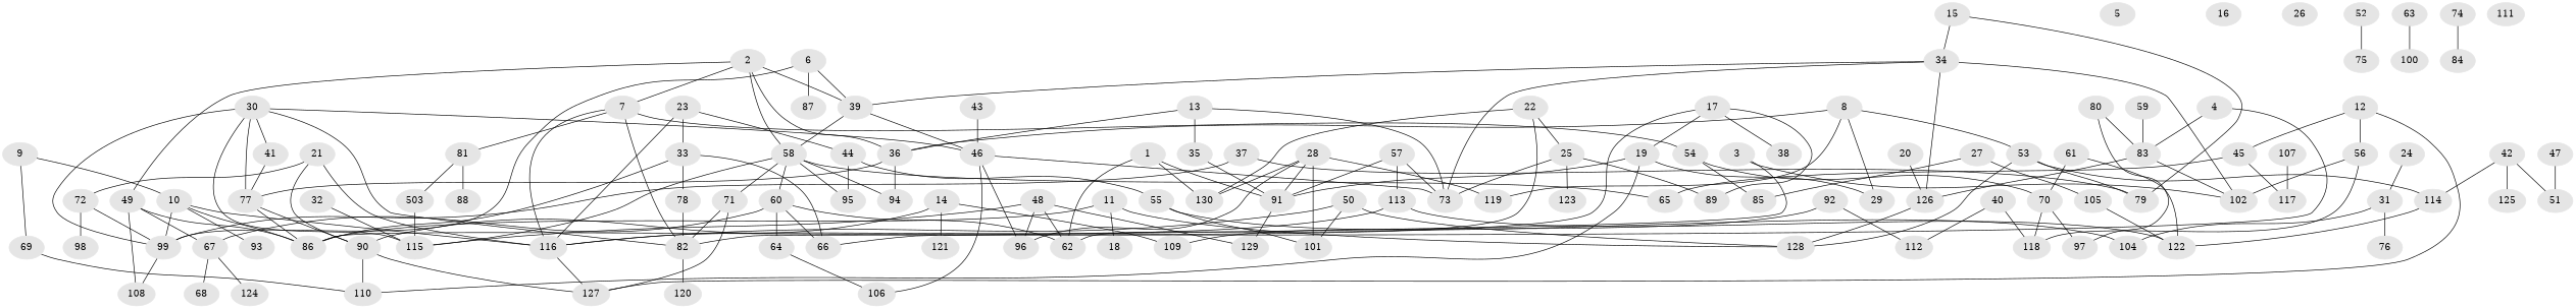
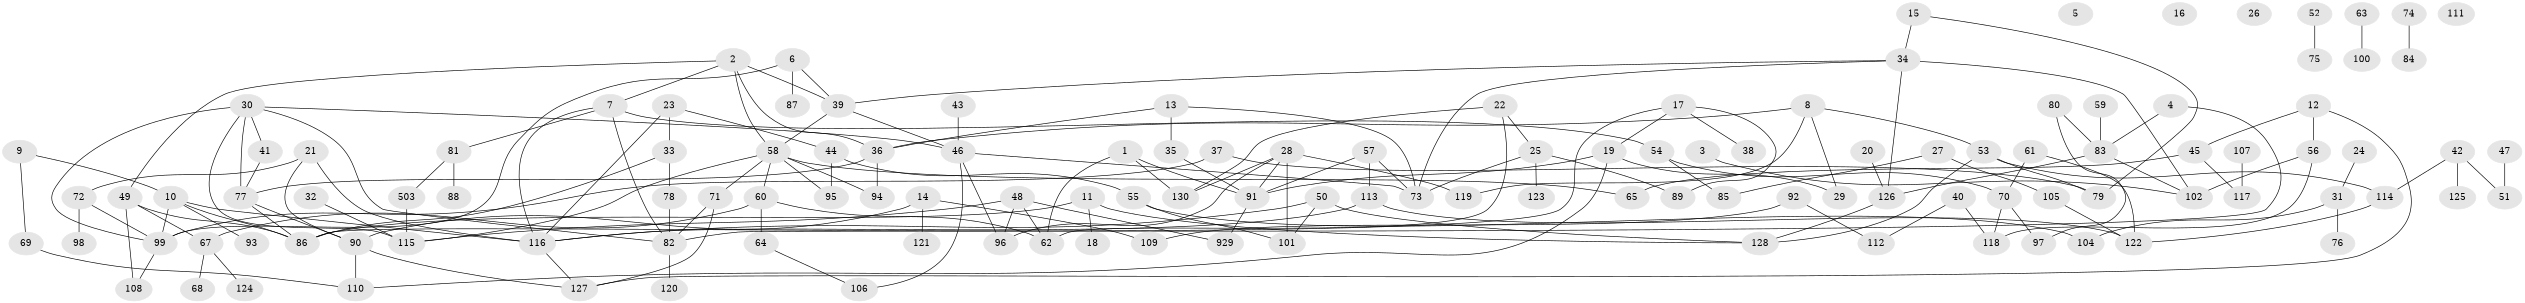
  graph {
    node [color=gray90 style=filled]
    1
    62
    91
    130
-   129
+   129 [label=929]
    2
    7
    36
    39
    49
    58
    82
    54
    81
    116
    77
    94
    46
    86
    67
    108
    115
    95
    60
    65
    71
    3
-   66
    102
    4
    83
    120
    126
    5
    6
    87
    99
    85
    70
    88
    n41 [label=503]
    127
    8
    29
    53
    119
    128
    79
    114
    9
    10
    69
    93
    110
    11
    18
    12
    45
    56
    117
    118
    13
    35
    73
    14
    90
    109
    121
    15
    34
    16
    17
    19
    38
    89
    20
    21
    72
    98
    22
    25
    123
    23
    33
    44
    78
    55
    24
    31
    76
    104
    26
    27
    105
    122
    28
    96
    101
    30
    41
    106
    32
    37
    40
    112
    42
    51
    125
    43
    47
    48
    68
    124
    50
    52
    75
    97
    57
    113
    64
    59
    61
    63
    100
    74
    84
    80
    92
    107
    111
    1 -- 62
    1 -- 91
    1 -- 130
    91 -- 129
    2 -- 7
    2 -- 36
    2 -- 39
    2 -- 49
    2 -- 58
    7 -- 82
    7 -- 54
    7 -- 81
    7 -- 116
    36 -- 77
    36 -- 94
    39 -- 58
    39 -- 46
    49 -- 86
    49 -- 67
    49 -- 108
    58 -- 94
    58 -- 115
    58 -- 95
    58 -- 60
    58 -- 65
    58 -- 71
    82 -- 120
    54 -- 85
    54 -- 70
    81 -- 88
    81 -- n41
    116 -- 127
    77 -- 86
    77 -- 90
    46 -- 73
    46 -- 96
    46 -- 106
    67 -- 68
    67 -- 124
    60 -- 62
    60 -- 67
-   60 -- 66
    60 -- 64
    71 -- 82
    71 -- 127
-   3 -- 66
    3 -- 102
    4 -- 82
    4 -- 83
    83 -- 102
    83 -- 126
    126 -- 128
    6 -- 39
    6 -- 87
    6 -- 99
    99 -- 108
    70 -- 118
    70 -- 97
    n41 -- 115
    8 -- 36
    8 -- 29
    8 -- 53
    8 -- 119
    53 -- 128
    53 -- 79
    53 -- 114
    114 -- 122
    9 -- 10
    9 -- 69
    10 -- 116
    10 -- 86
    10 -- 99
    10 -- 93
    69 -- 110
    11 -- 86
    11 -- 128
    11 -- 18
    12 -- 127
    12 -- 45
    12 -- 56
    45 -- 65
    45 -- 117
    56 -- 102
    56 -- 118
    13 -- 36
    13 -- 35
    13 -- 73
    35 -- 91
    14 -- 90
    14 -- 109
    14 -- 121
    90 -- 127
    90 -- 110
    15 -- 79
    15 -- 34
    34 -- 39
    34 -- 102
    34 -- 126
    34 -- 73
    17 -- 86
    17 -- 19
    17 -- 38
    17 -- 89
    19 -- 91
    19 -- 29
    19 -- 110
    20 -- 126
    21 -- 116
    21 -- 90
    21 -- 72
    72 -- 99
    72 -- 98
    22 -- 62
    22 -- 130
    22 -- 25
    25 -- 73
    25 -- 89
    25 -- 123
    23 -- 116
    23 -- 33
    23 -- 44
    33 -- 86
-   33 -- 66
    33 -- 78
    44 -- 95
    44 -- 55
    78 -- 82
    55 -- 104
    55 -- 101
    24 -- 31
    31 -- 76
    31 -- 104
    27 -- 85
    27 -- 105
    105 -- 122
    28 -- 91
    28 -- 130
    28 -- 119
    28 -- 96
    28 -- 101
    30 -- 82
    30 -- 77
    30 -- 46
    30 -- 115
    30 -- 99
    30 -- 41
    41 -- 77
    32 -- 115
    37 -- 99
    37 -- 79
    40 -- 118
    40 -- 112
    42 -- 114
    42 -- 51
    42 -- 125
    43 -- 46
    47 -- 51
    48 -- 62
    48 -- 129
    48 -- 115
    48 -- 96
    50 -- 116
    50 -- 128
    50 -- 101
    52 -- 75
    57 -- 91
    57 -- 73
    57 -- 113
    113 -- 116
    113 -- 122
    64 -- 106
    59 -- 83
    61 -- 70
    61 -- 122
    63 -- 100
    74 -- 84
    80 -- 83
    80 -- 97
    92 -- 109
    92 -- 112
    107 -- 117
  }
